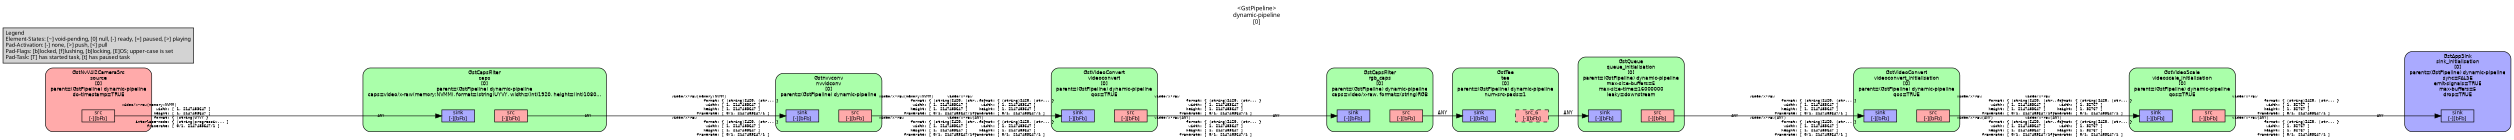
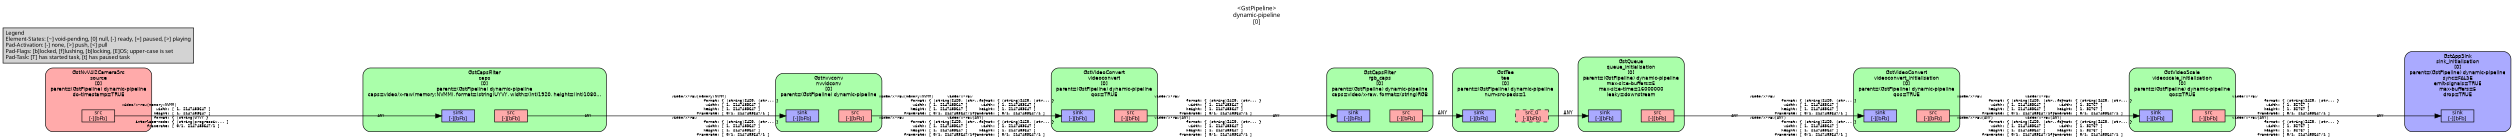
  digraph {
    fontname=sans
    fontsize=10
    label="<GstPipeline>\ndynamic-pipeline\n[0]"
    labelloc=t
    nodesep=.1
    rankdir=LR
    ranksep=.2
    node [color=black fillcolor="#aaaaff" fontname=sans fontsize=9 margin="0.0,0.0" shape=box style="filled,solid"]
    edge [fontname=monospace fontsize=9 labelfontsize=6]
    n1 [height=0.2 label="sink\n[-][bFb]"]
    n2 [height=0.2 label="sink\n[-][bFb]"]
    n3 [fillcolor="#ffaaaa" height=0.2 label="src\n[-][bFb]"]
    n4 [height=0.2 label="sink\n[-][bFb]"]
    n5 [fillcolor="#ffaaaa" height=0.2 label="src\n[-][bFb]"]
    n6 [height=0.2 label="sink\n[-][bFb]"]
    n7 [fillcolor="#ffaaaa" height=0.2 label="src\n[-][bFb]"]
    n8 [height=0.2 label="sink\n[-][bFb]"]
-   n9 [fillcolor="#ffaaaa" height=0.2 label="src_6\n[-][bFb]" style="filled,dashed"]
+   n9 [fillcolor="#ffaaaa" height=0.2 label="src_0\n[-][bFb]" style="filled,dashed"]
    n10 [height=0.2 label="sink\n[-][bFb]"]
    n11 [fillcolor="#ffaaaa" height=0.2 label="src\n[-][bFb]"]
    n12 [height=0.2 label="sink\n[-][bFb]"]
    n13 [fillcolor="#ffaaaa" height=0.2 label="src\n[-][bFb]"]
    n14 [height=0.2 label="sink\n[-][bFb]"]
    n15 [fillcolor="#ffaaaa" height=0.2 label="src\n[-][bFb]"]
    n16 [height=0.2 label="sink\n[-][bFb]"]
    n17 [fillcolor="#ffaaaa" height=0.2 label="src\n[-][bFb]"]
    n18 [fillcolor="#ffaaaa" height=0.2 label="src\n[-][bFb]"]
    n19 [label="Legend\lElement-States: [~] void-pending, [0] null, [-] ready, [=] paused, [>] playing\lPad-Activation: [-] none, [>] push, [<] pull\lPad-Flags: [b]locked, [f]lushing, [b]locking, [E]OS; upper-case is set\lPad-Task: [T] has started task, [t] has paused task\l" margin="0.05,0.05" style=filled color="" fillcolor=""]
    subgraph cluster_1 {
      color=black
      fillcolor="#aaaaff"
      fontname="Bitstream Vera Sans"
      fontsize=8
      label="GstAppSink\nsink_initialisation\n[0]\nparent=(GstPipeline) dynamic-pipeline\nsync=FALSE\nemit-signals=TRUE\nmax-buffers=5\ndrop=TRUE"
      style="filled,rounded"
      subgraph cluster_2 {
        color=black
        fillcolor="#aaaaff"
        fontname="Bitstream Vera Sans"
        fontsize=8
        label=""
        style=invis
        n1
      }
    }
    subgraph cluster_3 {
      color=black
      fillcolor="#aaffaa"
      fontname="Bitstream Vera Sans"
      fontsize=8
      label="GstVideoScale\nvideoscale_initialisation\n[0]\nparent=(GstPipeline) dynamic-pipeline\nqos=TRUE"
      style="filled,rounded"
      subgraph cluster_4 {
        color=black
        fillcolor="#aaffaa"
        fontname="Bitstream Vera Sans"
        fontsize=8
        label=""
        style=invis
        n2
      }
      subgraph cluster_5 {
        color=black
        fillcolor="#aaffaa"
        fontname="Bitstream Vera Sans"
        fontsize=8
        label=""
        style=invis
        n3
      }
    }
    subgraph cluster_6 {
      color=black
      fillcolor="#aaffaa"
      fontname="Bitstream Vera Sans"
      fontsize=8
      label="GstVideoConvert\nvideoconvert_initialisation\n[0]\nparent=(GstPipeline) dynamic-pipeline\nqos=TRUE"
      style="filled,rounded"
      subgraph cluster_7 {
        color=black
        fillcolor="#aaffaa"
        fontname="Bitstream Vera Sans"
        fontsize=8
        label=""
        style=invis
        n4
      }
      subgraph cluster_8 {
        color=black
        fillcolor="#aaffaa"
        fontname="Bitstream Vera Sans"
        fontsize=8
        label=""
        style=invis
        n5
      }
    }
    subgraph cluster_9 {
      color=black
      fillcolor="#aaffaa"
      fontname="Bitstream Vera Sans"
      fontsize=8
      label="GstQueue\nqueue_initialisation\n[0]\nparent=(GstPipeline) dynamic-pipeline\nmax-size-buffers=5\nmax-size-time=16000000\nleaky=downstream"
      style="filled,rounded"
      subgraph cluster_10 {
        color=black
        fillcolor="#aaffaa"
        fontname="Bitstream Vera Sans"
        fontsize=8
        label=""
        style=invis
        n6
      }
      subgraph cluster_11 {
        color=black
        fillcolor="#aaffaa"
        fontname="Bitstream Vera Sans"
        fontsize=8
        label=""
        style=invis
        n7
      }
    }
    subgraph cluster_12 {
      color=black
      fillcolor="#aaffaa"
      fontname="Bitstream Vera Sans"
      fontsize=8
      label="GstTee\ntee\n[0]\nparent=(GstPipeline) dynamic-pipeline\nnum-src-pads=1"
      style="filled,rounded"
      subgraph cluster_13 {
        color=black
        fillcolor="#aaffaa"
        fontname="Bitstream Vera Sans"
        fontsize=8
        label=""
        style=invis
        n8
      }
      subgraph cluster_14 {
        color=black
        fillcolor="#aaffaa"
        fontname="Bitstream Vera Sans"
        fontsize=8
        label=""
        style=invis
        n9
      }
    }
    subgraph cluster_15 {
      color=black
      fillcolor="#aaffaa"
      fontname="Bitstream Vera Sans"
      fontsize=8
      label="GstCapsFilter\nrgb_caps\n[0]\nparent=(GstPipeline) dynamic-pipeline\ncaps=video/x-raw, format=(string)RGB"
      style="filled,rounded"
      subgraph cluster_16 {
        color=black
        fillcolor="#aaffaa"
        fontname="Bitstream Vera Sans"
        fontsize=8
        label=""
        style=invis
        n10
      }
      subgraph cluster_17 {
        color=black
        fillcolor="#aaffaa"
        fontname="Bitstream Vera Sans"
        fontsize=8
        label=""
        style=invis
        n11
      }
    }
    subgraph cluster_18 {
      color=black
      fillcolor="#aaffaa"
      fontname="Bitstream Vera Sans"
      fontsize=8
      label="GstVideoConvert\nvideoconvert\n[0]\nparent=(GstPipeline) dynamic-pipeline\nqos=TRUE"
      style="filled,rounded"
      subgraph cluster_19 {
        color=black
        fillcolor="#aaffaa"
        fontname="Bitstream Vera Sans"
        fontsize=8
        label=""
        style=invis
        n12
      }
      subgraph cluster_20 {
        color=black
        fillcolor="#aaffaa"
        fontname="Bitstream Vera Sans"
        fontsize=8
        label=""
        style=invis
        n13
      }
    }
    subgraph cluster_21 {
      color=black
      fillcolor="#aaffaa"
      fontname="Bitstream Vera Sans"
      fontsize=8
      label="Gstnvvconv\nnvvidconv\n[0]\nparent=(GstPipeline) dynamic-pipeline"
      style="filled,rounded"
      subgraph cluster_22 {
        color=black
        fillcolor="#aaffaa"
        fontname="Bitstream Vera Sans"
        fontsize=8
        label=""
        style=invis
        n14
      }
      subgraph cluster_23 {
        color=black
        fillcolor="#aaffaa"
        fontname="Bitstream Vera Sans"
        fontsize=8
        label=""
        style=invis
        n15
      }
    }
    subgraph cluster_24 {
      color=black
      fillcolor="#aaffaa"
      fontname="Bitstream Vera Sans"
      fontsize=8
      label="GstCapsFilter\ncaps\n[0]\nparent=(GstPipeline) dynamic-pipeline\ncaps=video/x-raw(memory:NVMM), format=(string)UYVY, width=(int)1920, height=(int)1080…"
      style="filled,rounded"
      subgraph cluster_25 {
        color=black
        fillcolor="#aaffaa"
        fontname="Bitstream Vera Sans"
        fontsize=8
        label=""
        style=invis
        n16
      }
      subgraph cluster_26 {
        color=black
        fillcolor="#aaffaa"
        fontname="Bitstream Vera Sans"
        fontsize=8
        label=""
        style=invis
        n17
      }
    }
    subgraph cluster_27 {
      color=black
      fillcolor="#ffaaaa"
      fontname="Bitstream Vera Sans"
      fontsize=8
      label="GstNvV4l2CameraSrc\nsource\n[0]\nparent=(GstPipeline) dynamic-pipeline\ndo-timestamp=TRUE"
      style="filled,rounded"
      subgraph cluster_28 {
        color=black
        fillcolor="#ffaaaa"
        fontname="Bitstream Vera Sans"
        fontsize=8
        label=""
        style=invis
        n18
      }
    }
    n2 -> n3 [style=invis]
    n3 -> n1 [headlabel=ANY label="                                                  " labelangle=0 labeldistance=10 taillabel="video/x-raw\l              format: { (string)I420, (str... }\l               width: [ 1, 32767 ]\l              height: [ 1, 32767 ]\l           framerate: [ 0/1, 2147483647/1 ]\lvideo/x-raw(ANY)\l              format: { (string)I420, (str... }\l               width: [ 1, 32767 ]\l              height: [ 1, 32767 ]\l           framerate: [ 0/1, 2147483647/1 ]\l"]
    n4 -> n5 [style=invis]
    n5 -> n2 [headlabel="video/x-raw\l              format: { (string)I420, (str... }\l               width: [ 1, 32767 ]\l              height: [ 1, 32767 ]\l           framerate: [ 0/1, 2147483647/1 ]\lvideo/x-raw(ANY)\l              format: { (string)I420, (str... }\l               width: [ 1, 32767 ]\l              height: [ 1, 32767 ]\l           framerate: [ 0/1, 2147483647/1 ]\l" label="                                                  " labelangle=0 labeldistance=10 taillabel="video/x-raw\l              format: { (string)I420, (str... }\l               width: [ 1, 2147483647 ]\l              height: [ 1, 2147483647 ]\l           framerate: [ 0/1, 2147483647/1 ]\lvideo/x-raw(ANY)\l              format: { (string)I420, (str... }\l               width: [ 1, 2147483647 ]\l              height: [ 1, 2147483647 ]\l           framerate: [ 0/1, 2147483647/1 ]\l"]
    n6 -> n7 [style=invis]
    n7 -> n4 [headlabel="video/x-raw\l              format: { (string)I420, (str... }\l               width: [ 1, 2147483647 ]\l              height: [ 1, 2147483647 ]\l           framerate: [ 0/1, 2147483647/1 ]\lvideo/x-raw(ANY)\l              format: { (string)I420, (str... }\l               width: [ 1, 2147483647 ]\l              height: [ 1, 2147483647 ]\l           framerate: [ 0/1, 2147483647/1 ]\l" label="                                                  " labelangle=0 labeldistance=10 taillabel=ANY]
    n8 -> n9 [style=invis]
    n9 -> n6 [label=ANY]
    n10 -> n11 [style=invis]
    n11 -> n8 [label=ANY]
    n12 -> n13 [style=invis]
    n13 -> n10 [headlabel=ANY label="                                                  " labelangle=0 labeldistance=10 taillabel="video/x-raw\l              format: { (string)I420, (str... }\l               width: [ 1, 2147483647 ]\l              height: [ 1, 2147483647 ]\l           framerate: [ 0/1, 2147483647/1 ]\lvideo/x-raw(ANY)\l              format: { (string)I420, (str... }\l               width: [ 1, 2147483647 ]\l              height: [ 1, 2147483647 ]\l           framerate: [ 0/1, 2147483647/1 ]\l"]
    n14 -> n15 [style=invis]
    n15 -> n12 [headlabel="video/x-raw\l              format: { (string)I420, (str... }\l               width: [ 1, 2147483647 ]\l              height: [ 1, 2147483647 ]\l           framerate: [ 0/1, 2147483647/1 ]\lvideo/x-raw(ANY)\l              format: { (string)I420, (str... }\l               width: [ 1, 2147483647 ]\l              height: [ 1, 2147483647 ]\l           framerate: [ 0/1, 2147483647/1 ]\l" label="                                                  " labelangle=0 labeldistance=10 taillabel="video/x-raw(memory:NVMM)\l              format: { (string)I420, (str... }\l               width: [ 1, 2147483647 ]\l              height: [ 1, 2147483647 ]\l           framerate: [ 0/1, 2147483647/1 ]\lvideo/x-raw\l              format: { (string)I420, (str... }\l               width: [ 1, 2147483647 ]\l              height: [ 1, 2147483647 ]\l           framerate: [ 0/1, 2147483647/1 ]\l"]
    n16 -> n17 [style=invis]
    n17 -> n14 [headlabel="video/x-raw(memory:NVMM)\l              format: { (string)I420, (str... }\l               width: [ 1, 2147483647 ]\l              height: [ 1, 2147483647 ]\l           framerate: [ 0/1, 2147483647/1 ]\lvideo/x-raw\l              format: { (string)I420, (str... }\l               width: [ 1, 2147483647 ]\l              height: [ 1, 2147483647 ]\l           framerate: [ 0/1, 2147483647/1 ]\l" label="                                                  " labelangle=0 labeldistance=10 taillabel=ANY]
    n18 -> n16 [headlabel=ANY label="                                                  " labelangle=0 labeldistance=10 taillabel="video/x-raw(memory:NVMM)\l               width: [ 1, 2147483647 ]\l              height: [ 1, 2147483647 ]\l              format: { (string)UYVY }\l      interlace-mode: { (string)progressiv... }\l           framerate: [ 0/1, 2147483647/1 ]\l"]
  }
